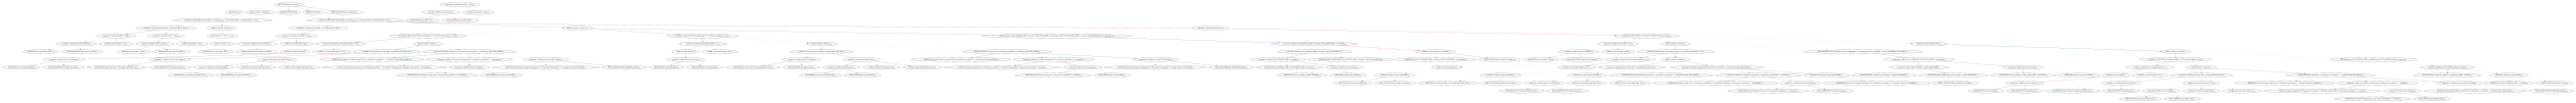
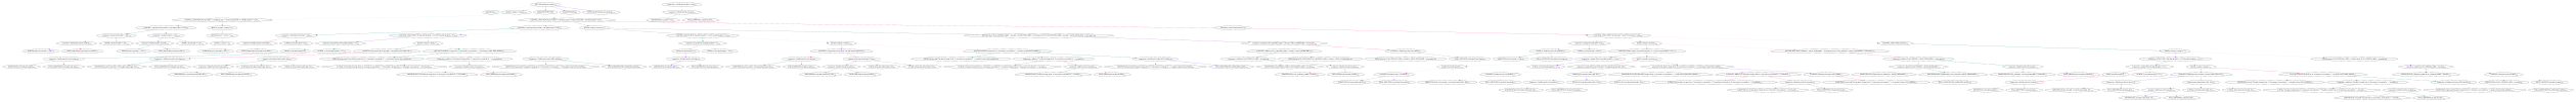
  digraph {
    fontname=Ubuntu
    node [fontname=Ubuntu]
    edge [arrowhead=odot color=teal fontname=Ubuntu style=solid]
    n1 [label=<(METHOD,getVersionLabel)<SUB>553</SUB>>]
    n2 [label=<(PARAM,this)<SUB>553</SUB>>]
    n3 [label=<(BLOCK,&lt;empty&gt;,&lt;empty&gt;)<SUB>553</SUB>>]
    n4 [label=<(MODIFIER,PROTECTED)>]
    n5 [label=<(MODIFIER,VIRTUAL)>]
    n6 [label=<(METHOD_RETURN,java.lang.String)<SUB>553</SUB>>]
    n7 [label=<(CONTROL_STRUCTURE,if (fromLabel == null &amp;&amp; toLabel == null),if (fromLabel == null &amp;&amp; toLabel == null))<SUB>554</SUB>>]
    n8 [label=<(CONTROL_STRUCTURE,if (fromLabel != null &amp;&amp; toLabel != null),if (fromLabel != null &amp;&amp; toLabel != null))<SUB>557</SUB>>]
    n9 [label=<(&lt;operator&gt;.logicalAnd,fromLabel == null &amp;&amp; toLabel == null)<SUB>554</SUB>>]
    n10 [label=<(BLOCK,&lt;empty&gt;,&lt;empty&gt;)<SUB>554</SUB>>]
    n11 [label=<(&lt;operator&gt;.logicalAnd,fromLabel != null &amp;&amp; toLabel != null)<SUB>557</SUB>>]
    n12 [label=<(BLOCK,&lt;empty&gt;,&lt;empty&gt;)<SUB>557</SUB>>]
    n13 [label=<(CONTROL_STRUCTURE,else,else)<SUB>569</SUB>>]
    n14 [label=<(&lt;operator&gt;.equals,fromLabel == null)<SUB>554</SUB>>]
    n15 [label=<(&lt;operator&gt;.equals,toLabel == null)<SUB>554</SUB>>]
    n16 [label=<(RETURN,return &quot;&quot;;,return &quot;&quot;;)<SUB>555</SUB>>]
    n17 [label=<(&lt;operator&gt;.fieldAccess,this.fromLabel)<SUB>554</SUB>>]
    n18 [label=<(LITERAL,null,fromLabel == null)<SUB>554</SUB>>]
    n19 [label=<(&lt;operator&gt;.fieldAccess,this.toLabel)<SUB>554</SUB>>]
    n20 [label=<(LITERAL,null,toLabel == null)<SUB>554</SUB>>]
    n21 [label=<(IDENTIFIER,this,fromLabel == null)<SUB>554</SUB>>]
    n22 [label=<(FIELD_IDENTIFIER,fromLabel,fromLabel)<SUB>554</SUB>>]
    n23 [label=<(IDENTIFIER,this,toLabel == null)<SUB>554</SUB>>]
    n24 [label=<(FIELD_IDENTIFIER,toLabel,toLabel)<SUB>554</SUB>>]
    n25 [label=<(LITERAL,&quot;&quot;,return &quot;&quot;;)<SUB>555</SUB>>]
    n26 [label=<(&lt;operator&gt;.notEquals,fromLabel != null)<SUB>557</SUB>>]
    n27 [label=<(CONTROL_STRUCTURE,if (fromLabel.length() &gt; 31),if (fromLabel.length() &gt; 31))<SUB>558</SUB>>]
    n28 [label=<(CONTROL_STRUCTURE,if (toLabel.length() &gt; 31),if (toLabel.length() &gt; 31))<SUB>563</SUB>>]
    n29 [label=<(RETURN,return FLAG_VERSION_LABEL + toLabel + VALUE_FROMLABEL + fromLabel;,return FLAG_VERSION_LABEL + toLabel + VALUE_FROMLABEL + fromLabel;)<SUB>568</SUB>>]
    n30 [label=<(CONTROL_STRUCTURE,if (fromLabel != null),if (fromLabel != null))<SUB>569</SUB>>]
    n31 [label=<(&lt;operator&gt;.fieldAccess,this.fromLabel)<SUB>557</SUB>>]
    n32 [label=<(LITERAL,null,fromLabel != null)<SUB>557</SUB>>]
    n33 [label=<(&lt;operator&gt;.notEquals,toLabel != null)<SUB>557</SUB>>]
    n34 [label=<(&lt;operator&gt;.fieldAccess,this.toLabel)<SUB>557</SUB>>]
-   n35 [label=<(LITERAL,null,toLabel != null)<SUB>557</SUB>>]
    n36 [label=<(IDENTIFIER,this,fromLabel != null)<SUB>557</SUB>>]
    n37 [label=<(FIELD_IDENTIFIER,fromLabel,fromLabel)<SUB>557</SUB>>]
    n38 [label=<(IDENTIFIER,this,toLabel != null)<SUB>557</SUB>>]
    n39 [label=<(FIELD_IDENTIFIER,toLabel,toLabel)<SUB>557</SUB>>]
    n40 [label=<(&lt;operator&gt;.greaterThan,fromLabel.length() &gt; 31)<SUB>558</SUB>>]
    n41 [label=<(BLOCK,&lt;empty&gt;,&lt;empty&gt;)<SUB>558</SUB>>]
    n42 [label=<(&lt;operator&gt;.greaterThan,toLabel.length() &gt; 31)<SUB>563</SUB>>]
    n43 [label=<(BLOCK,&lt;empty&gt;,&lt;empty&gt;)<SUB>563</SUB>>]
    n44 [label=<(&lt;operator&gt;.addition,FLAG_VERSION_LABEL + toLabel + VALUE_FROMLABEL + fromLabel)<SUB>568</SUB>>]
    n45 [label=<(length,fromLabel.length())<SUB>558</SUB>>]
    n46 [label=<(LITERAL,31,fromLabel.length() &gt; 31)<SUB>558</SUB>>]
    n47 [label=<(&lt;operator&gt;.assignment,this.fromLabel = fromLabel.substring(0, 30))<SUB>559</SUB>>]
    n48 [label=<(log,log(&quot;FromLabel is longer than 31 characters, truncated to: &quot; + fromLabel, Project.MSG_WARN))<SUB>560</SUB>>]
    n49 [label=<(&lt;operator&gt;.fieldAccess,this.fromLabel)<SUB>558</SUB>>]
    n50 [label=<(IDENTIFIER,this,fromLabel.length())<SUB>558</SUB>>]
    n51 [label=<(FIELD_IDENTIFIER,fromLabel,fromLabel)<SUB>558</SUB>>]
    n52 [label=<(&lt;operator&gt;.fieldAccess,this.fromLabel)<SUB>559</SUB>>]
    n53 [label=<(substring,fromLabel.substring(0, 30))<SUB>559</SUB>>]
    n54 [label=<(IDENTIFIER,this,log(&quot;FromLabel is longer than 31 characters, truncated to: &quot; + fromLabel, Project.MSG_WARN))<SUB>560</SUB>>]
    n55 [label=<(&lt;operator&gt;.addition,&quot;FromLabel is longer than 31 characters, truncated to: &quot; + fromLabel)<SUB>560</SUB>>]
    n56 [label=<(&lt;operator&gt;.fieldAccess,Project.MSG_WARN)<SUB>561</SUB>>]
    n57 [label=<(IDENTIFIER,this,this.fromLabel = fromLabel.substring(0, 30))<SUB>559</SUB>>]
    n58 [label=<(FIELD_IDENTIFIER,fromLabel,fromLabel)<SUB>559</SUB>>]
    n59 [label=<(&lt;operator&gt;.fieldAccess,this.fromLabel)<SUB>559</SUB>>]
    n60 [label=<(LITERAL,0,fromLabel.substring(0, 30))<SUB>559</SUB>>]
    n61 [label=<(LITERAL,30,fromLabel.substring(0, 30))<SUB>559</SUB>>]
    n62 [label=<(IDENTIFIER,this,fromLabel.substring(0, 30))<SUB>559</SUB>>]
    n63 [label=<(FIELD_IDENTIFIER,fromLabel,fromLabel)<SUB>559</SUB>>]
    n64 [label=<(LITERAL,&quot;FromLabel is longer than 31 characters, truncated to: &quot;,&quot;FromLabel is longer than 31 characters, truncated to: &quot; + fromLabel)<SUB>560</SUB>>]
    n65 [label=<(&lt;operator&gt;.fieldAccess,this.fromLabel)<SUB>561</SUB>>]
    n66 [label=<(IDENTIFIER,Project,log(&quot;FromLabel is longer than 31 characters, truncated to: &quot; + fromLabel, Project.MSG_WARN))<SUB>561</SUB>>]
    n67 [label=<(FIELD_IDENTIFIER,MSG_WARN,MSG_WARN)<SUB>561</SUB>>]
    n68 [label=<(IDENTIFIER,this,&quot;FromLabel is longer than 31 characters, truncated to: &quot; + fromLabel)<SUB>561</SUB>>]
    n69 [label=<(FIELD_IDENTIFIER,fromLabel,fromLabel)<SUB>561</SUB>>]
    n70 [label=<(length,toLabel.length())<SUB>563</SUB>>]
    n71 [label=<(LITERAL,31,toLabel.length() &gt; 31)<SUB>563</SUB>>]
    n72 [label=<(&lt;operator&gt;.assignment,this.toLabel = toLabel.substring(0, 30))<SUB>564</SUB>>]
    n73 [label=<(log,log(&quot;ToLabel is longer than 31 characters, truncated to: &quot; + toLabel, Project.MSG_WARN))<SUB>565</SUB>>]
    n74 [label=<(&lt;operator&gt;.fieldAccess,this.toLabel)<SUB>563</SUB>>]
    n75 [label=<(IDENTIFIER,this,toLabel.length())<SUB>563</SUB>>]
    n76 [label=<(FIELD_IDENTIFIER,toLabel,toLabel)<SUB>563</SUB>>]
    n77 [label=<(&lt;operator&gt;.fieldAccess,this.toLabel)<SUB>564</SUB>>]
    n78 [label=<(substring,toLabel.substring(0, 30))<SUB>564</SUB>>]
    n79 [label=<(IDENTIFIER,this,log(&quot;ToLabel is longer than 31 characters, truncated to: &quot; + toLabel, Project.MSG_WARN))<SUB>565</SUB>>]
    n80 [label=<(&lt;operator&gt;.addition,&quot;ToLabel is longer than 31 characters, truncated to: &quot; + toLabel)<SUB>565</SUB>>]
    n81 [label=<(&lt;operator&gt;.fieldAccess,Project.MSG_WARN)<SUB>566</SUB>>]
    n82 [label=<(IDENTIFIER,this,this.toLabel = toLabel.substring(0, 30))<SUB>564</SUB>>]
    n83 [label=<(FIELD_IDENTIFIER,toLabel,toLabel)<SUB>564</SUB>>]
    n84 [label=<(&lt;operator&gt;.fieldAccess,this.toLabel)<SUB>564</SUB>>]
    n85 [label=<(LITERAL,0,toLabel.substring(0, 30))<SUB>564</SUB>>]
    n86 [label=<(LITERAL,30,toLabel.substring(0, 30))<SUB>564</SUB>>]
    n87 [label=<(IDENTIFIER,this,toLabel.substring(0, 30))<SUB>564</SUB>>]
    n88 [label=<(FIELD_IDENTIFIER,toLabel,toLabel)<SUB>564</SUB>>]
    n89 [label=<(LITERAL,&quot;ToLabel is longer than 31 characters, truncated to: &quot;,&quot;ToLabel is longer than 31 characters, truncated to: &quot; + toLabel)<SUB>565</SUB>>]
    n90 [label=<(&lt;operator&gt;.fieldAccess,this.toLabel)<SUB>566</SUB>>]
    n91 [label=<(IDENTIFIER,Project,log(&quot;ToLabel is longer than 31 characters, truncated to: &quot; + toLabel, Project.MSG_WARN))<SUB>566</SUB>>]
    n92 [label=<(FIELD_IDENTIFIER,MSG_WARN,MSG_WARN)<SUB>566</SUB>>]
    n93 [label=<(IDENTIFIER,this,&quot;ToLabel is longer than 31 characters, truncated to: &quot; + toLabel)<SUB>566</SUB>>]
    n94 [label=<(FIELD_IDENTIFIER,toLabel,toLabel)<SUB>566</SUB>>]
    n95 [label=<(&lt;operator&gt;.addition,FLAG_VERSION_LABEL + toLabel + VALUE_FROMLABEL)<SUB>568</SUB>>]
    n96 [label=<(&lt;operator&gt;.fieldAccess,this.fromLabel)<SUB>568</SUB>>]
    n97 [label=<(&lt;operator&gt;.addition,FLAG_VERSION_LABEL + toLabel)<SUB>568</SUB>>]
    n98 [label=<(IDENTIFIER,VALUE_FROMLABEL,FLAG_VERSION_LABEL + toLabel + VALUE_FROMLABEL)<SUB>568</SUB>>]
    n99 [label=<(IDENTIFIER,this,FLAG_VERSION_LABEL + toLabel + VALUE_FROMLABEL + fromLabel)<SUB>568</SUB>>]
    n100 [label=<(FIELD_IDENTIFIER,fromLabel,fromLabel)<SUB>568</SUB>>]
    n101 [label=<(IDENTIFIER,FLAG_VERSION_LABEL,FLAG_VERSION_LABEL + toLabel)<SUB>568</SUB>>]
    n102 [label=<(&lt;operator&gt;.fieldAccess,this.toLabel)<SUB>568</SUB>>]
    n103 [label=<(IDENTIFIER,this,FLAG_VERSION_LABEL + toLabel)<SUB>568</SUB>>]
    n104 [label=<(FIELD_IDENTIFIER,toLabel,toLabel)<SUB>568</SUB>>]
    n105 [label=<(&lt;operator&gt;.notEquals,fromLabel != null)<SUB>569</SUB>>]
    n106 [label=<(BLOCK,&lt;empty&gt;,&lt;empty&gt;)<SUB>569</SUB>>]
    n107 [label=<(CONTROL_STRUCTURE,else,else)<SUB>576</SUB>>]
    n108 [label=<(&lt;operator&gt;.fieldAccess,this.fromLabel)<SUB>569</SUB>>]
    n109 [label=<(LITERAL,null,fromLabel != null)<SUB>569</SUB>>]
    n110 [label=<(CONTROL_STRUCTURE,if (fromLabel.length() &gt; 31),if (fromLabel.length() &gt; 31))<SUB>570</SUB>>]
    n111 [label=<(RETURN,return FLAG_VERSION + VALUE_FROMLABEL + fromLabel;,return FLAG_VERSION + VALUE_FROMLABEL + fromLabel;)<SUB>575</SUB>>]
    n112 [label=<(BLOCK,&lt;empty&gt;,&lt;empty&gt;)<SUB>576</SUB>>]
    n113 [label=<(IDENTIFIER,this,fromLabel != null)<SUB>569</SUB>>]
    n114 [label=<(FIELD_IDENTIFIER,fromLabel,fromLabel)<SUB>569</SUB>>]
    n115 [label=<(&lt;operator&gt;.greaterThan,fromLabel.length() &gt; 31)<SUB>570</SUB>>]
    n116 [label=<(BLOCK,&lt;empty&gt;,&lt;empty&gt;)<SUB>570</SUB>>]
    n117 [label=<(&lt;operator&gt;.addition,FLAG_VERSION + VALUE_FROMLABEL + fromLabel)<SUB>575</SUB>>]
    n118 [label=<(length,fromLabel.length())<SUB>570</SUB>>]
    n119 [label=<(LITERAL,31,fromLabel.length() &gt; 31)<SUB>570</SUB>>]
    n120 [label=<(&lt;operator&gt;.assignment,this.fromLabel = fromLabel.substring(0, 30))<SUB>571</SUB>>]
    n121 [label=<(log,log(&quot;FromLabel is longer than 31 characters, truncated to: &quot; + fromLabel, Project.MSG_WARN))<SUB>572</SUB>>]
    n122 [label=<(&lt;operator&gt;.fieldAccess,this.fromLabel)<SUB>570</SUB>>]
    n123 [label=<(IDENTIFIER,this,fromLabel.length())<SUB>570</SUB>>]
    n124 [label=<(FIELD_IDENTIFIER,fromLabel,fromLabel)<SUB>570</SUB>>]
    n125 [label=<(&lt;operator&gt;.fieldAccess,this.fromLabel)<SUB>571</SUB>>]
    n126 [label=<(substring,fromLabel.substring(0, 30))<SUB>571</SUB>>]
    n127 [label=<(IDENTIFIER,this,log(&quot;FromLabel is longer than 31 characters, truncated to: &quot; + fromLabel, Project.MSG_WARN))<SUB>572</SUB>>]
    n128 [label=<(&lt;operator&gt;.addition,&quot;FromLabel is longer than 31 characters, truncated to: &quot; + fromLabel)<SUB>572</SUB>>]
    n129 [label=<(&lt;operator&gt;.fieldAccess,Project.MSG_WARN)<SUB>573</SUB>>]
    n130 [label=<(IDENTIFIER,this,this.fromLabel = fromLabel.substring(0, 30))<SUB>571</SUB>>]
    n131 [label=<(FIELD_IDENTIFIER,fromLabel,fromLabel)<SUB>571</SUB>>]
    n132 [label=<(&lt;operator&gt;.fieldAccess,this.fromLabel)<SUB>571</SUB>>]
    n133 [label=<(LITERAL,0,fromLabel.substring(0, 30))<SUB>571</SUB>>]
    n134 [label=<(LITERAL,30,fromLabel.substring(0, 30))<SUB>571</SUB>>]
    n135 [label=<(IDENTIFIER,this,fromLabel.substring(0, 30))<SUB>571</SUB>>]
    n136 [label=<(FIELD_IDENTIFIER,fromLabel,fromLabel)<SUB>571</SUB>>]
    n137 [label=<(LITERAL,&quot;FromLabel is longer than 31 characters, truncated to: &quot;,&quot;FromLabel is longer than 31 characters, truncated to: &quot; + fromLabel)<SUB>572</SUB>>]
    n138 [label=<(&lt;operator&gt;.fieldAccess,this.fromLabel)<SUB>573</SUB>>]
    n139 [label=<(IDENTIFIER,Project,log(&quot;FromLabel is longer than 31 characters, truncated to: &quot; + fromLabel, Project.MSG_WARN))<SUB>573</SUB>>]
    n140 [label=<(FIELD_IDENTIFIER,MSG_WARN,MSG_WARN)<SUB>573</SUB>>]
    n141 [label=<(IDENTIFIER,this,&quot;FromLabel is longer than 31 characters, truncated to: &quot; + fromLabel)<SUB>573</SUB>>]
    n142 [label=<(FIELD_IDENTIFIER,fromLabel,fromLabel)<SUB>573</SUB>>]
    n143 [label=<(&lt;operator&gt;.addition,FLAG_VERSION + VALUE_FROMLABEL)<SUB>575</SUB>>]
    n144 [label=<(&lt;operator&gt;.fieldAccess,this.fromLabel)<SUB>575</SUB>>]
    n145 [label=<(IDENTIFIER,FLAG_VERSION,FLAG_VERSION + VALUE_FROMLABEL)<SUB>575</SUB>>]
    n146 [label=<(IDENTIFIER,VALUE_FROMLABEL,FLAG_VERSION + VALUE_FROMLABEL)<SUB>575</SUB>>]
    n147 [label=<(IDENTIFIER,this,FLAG_VERSION + VALUE_FROMLABEL + fromLabel)<SUB>575</SUB>>]
    n148 [label=<(FIELD_IDENTIFIER,fromLabel,fromLabel)<SUB>575</SUB>>]
    n149 [label=<(CONTROL_STRUCTURE,if (toLabel.length() &gt; 31),if (toLabel.length() &gt; 31))<SUB>577</SUB>>]
    n150 [label=<(RETURN,return FLAG_VERSION_LABEL + toLabel;,return FLAG_VERSION_LABEL + toLabel;)<SUB>582</SUB>>]
    n151 [label=<(&lt;operator&gt;.greaterThan,toLabel.length() &gt; 31)<SUB>577</SUB>>]
    n152 [label=<(BLOCK,&lt;empty&gt;,&lt;empty&gt;)<SUB>577</SUB>>]
    n153 [label=<(&lt;operator&gt;.addition,FLAG_VERSION_LABEL + toLabel)<SUB>582</SUB>>]
    n154 [label=<(length,toLabel.length())<SUB>577</SUB>>]
    n155 [label=<(LITERAL,31,toLabel.length() &gt; 31)<SUB>577</SUB>>]
    n156 [label=<(&lt;operator&gt;.assignment,this.toLabel = toLabel.substring(0, 30))<SUB>578</SUB>>]
    n157 [label=<(log,log(&quot;ToLabel is longer than 31 characters, truncated to: &quot; + toLabel, Project.MSG_WARN))<SUB>579</SUB>>]
    n158 [label=<(&lt;operator&gt;.fieldAccess,this.toLabel)<SUB>577</SUB>>]
    n159 [label=<(IDENTIFIER,this,toLabel.length())<SUB>577</SUB>>]
    n160 [label=<(FIELD_IDENTIFIER,toLabel,toLabel)<SUB>577</SUB>>]
    n161 [label=<(&lt;operator&gt;.fieldAccess,this.toLabel)<SUB>578</SUB>>]
    n162 [label=<(substring,toLabel.substring(0, 30))<SUB>578</SUB>>]
    n163 [label=<(IDENTIFIER,this,log(&quot;ToLabel is longer than 31 characters, truncated to: &quot; + toLabel, Project.MSG_WARN))<SUB>579</SUB>>]
    n164 [label=<(&lt;operator&gt;.addition,&quot;ToLabel is longer than 31 characters, truncated to: &quot; + toLabel)<SUB>579</SUB>>]
    n165 [label=<(&lt;operator&gt;.fieldAccess,Project.MSG_WARN)<SUB>580</SUB>>]
    n166 [label=<(IDENTIFIER,this,this.toLabel = toLabel.substring(0, 30))<SUB>578</SUB>>]
    n167 [label=<(FIELD_IDENTIFIER,toLabel,toLabel)<SUB>578</SUB>>]
    n168 [label=<(&lt;operator&gt;.fieldAccess,this.toLabel)<SUB>578</SUB>>]
    n169 [label=<(LITERAL,0,toLabel.substring(0, 30))<SUB>578</SUB>>]
    n170 [label=<(LITERAL,30,toLabel.substring(0, 30))<SUB>578</SUB>>]
    n171 [label=<(IDENTIFIER,this,toLabel.substring(0, 30))<SUB>578</SUB>>]
    n172 [label=<(FIELD_IDENTIFIER,toLabel,toLabel)<SUB>578</SUB>>]
    n173 [label=<(LITERAL,&quot;ToLabel is longer than 31 characters, truncated to: &quot;,&quot;ToLabel is longer than 31 characters, truncated to: &quot; + toLabel)<SUB>579</SUB>>]
    n174 [label=<(&lt;operator&gt;.fieldAccess,this.toLabel)<SUB>580</SUB>>]
    n175 [label=<(IDENTIFIER,Project,log(&quot;ToLabel is longer than 31 characters, truncated to: &quot; + toLabel, Project.MSG_WARN))<SUB>580</SUB>>]
    n176 [label=<(FIELD_IDENTIFIER,MSG_WARN,MSG_WARN)<SUB>580</SUB>>]
    n177 [label=<(IDENTIFIER,this,&quot;ToLabel is longer than 31 characters, truncated to: &quot; + toLabel)<SUB>580</SUB>>]
    n178 [label=<(FIELD_IDENTIFIER,toLabel,toLabel)<SUB>580</SUB>>]
    n179 [label=<(IDENTIFIER,FLAG_VERSION_LABEL,FLAG_VERSION_LABEL + toLabel)<SUB>582</SUB>>]
    n180 [label=<(&lt;operator&gt;.fieldAccess,this.toLabel)<SUB>582</SUB>>]
    n181 [label=<(IDENTIFIER,this,FLAG_VERSION_LABEL + toLabel)<SUB>582</SUB>>]
    n182 [label=<(FIELD_IDENTIFIER,toLabel,toLabel)<SUB>582</SUB>>]
    n1 -> n2 [style=dotted]
    n1 -> n3 [color=deeppink style=dotted]
    n1 -> n4 [arrowhead=tee color=deeppink]
    n1 -> n5 [arrowhead=tee color=gray40]
    n1 -> n6 [color=purple]
    n3 -> n7 [style=dotted]
    n3 -> n8 [arrowhead=vee style=dotted]
    n7 -> n9 [arrowhead=tee color=purple style=dotted]
    n7 -> n10 [arrowhead=vee]
    n8 -> n11 [arrowhead=tee color=deeppink style=dotted]
    n8 -> n12 [arrowhead=tee color=gray40]
    n8 -> n13 [color=deeppink]
    n9 -> n14 [arrowhead=tee]
    n9 -> n15 [arrowhead=vee color=gray40 style=dotted]
    n10 -> n16 [color=gray40]
    n11 -> n26 [arrowhead=vee]
    n12 -> n27 [arrowhead=vee color=purple style=dotted]
    n12 -> n28 [color=gray40]
    n12 -> n29 [color=gray40]
    n13 -> n30 [arrowhead=vee color=deeppink]
    n14 -> n17 [arrowhead=tee style=dotted]
    n14 -> n18
    n15 -> n19 [arrowhead=tee color=purple]
    n15 -> n20 [color=deeppink]
    n16 -> n25 [color=purple style=dotted]
    n17 -> n21 [arrowhead=vee color=purple style=dotted]
    n17 -> n22 [arrowhead=vee color=deeppink style=dotted]
    n19 -> n23
    n19 -> n24 [arrowhead=tee]
    n26 -> n31 [color=deeppink]
    n26 -> n32 [arrowhead=vee style=dotted]
    n27 -> n40 [arrowhead=vee color=purple]
    n27 -> n41 [style=dotted]
    n28 -> n42 [arrowhead=tee]
    n28 -> n43 [arrowhead=vee color=purple style=dotted]
    n29 -> n44 [arrowhead=vee color=purple]
    n30 -> n105 [color=gray40 style=dotted]
    n30 -> n106 [arrowhead=vee color=gray40 style=dotted]
    n30 -> n107 [arrowhead=vee color=deeppink style=dotted]
    n31 -> n36 [arrowhead=vee color=gray40 style=dotted]
    n31 -> n37 [arrowhead=tee color=gray40 style=dotted]
    n33 -> n34 [color=deeppink style=dotted]
-   n33 -> n35 [style=dotted]
    n34 -> n38 [color=gray40]
    n34 -> n39 [color=purple style=dotted]
    n40 -> n45 [arrowhead=vee style=dotted]
    n40 -> n46 [arrowhead=vee style=dotted]
    n41 -> n47
    n41 -> n48 [arrowhead=vee style=dotted]
    n42 -> n70 [color=gray40]
    n42 -> n71 [color=purple style=dotted]
    n43 -> n72 [arrowhead=vee color=purple]
    n43 -> n73 [color=deeppink style=dotted]
    n44 -> n95 [color=deeppink style=dotted]
    n44 -> n96 [arrowhead=vee color=deeppink]
    n45 -> n49
    n47 -> n52 [arrowhead=tee color=deeppink]
    n47 -> n53 [color=gray40 style=dotted]
    n48 -> n54 [arrowhead=vee]
    n48 -> n55 [color=purple style=dotted]
    n48 -> n56 [style=dotted]
    n49 -> n50 [color=gray40]
    n49 -> n51 [arrowhead=vee color=gray40]
    n52 -> n57 [arrowhead=tee]
    n52 -> n58 [color=gray40 style=dotted]
    n53 -> n59 [arrowhead=vee]
    n53 -> n60 [arrowhead=vee color=gray40 style=dotted]
    n53 -> n61 [color=purple style=dotted]
    n55 -> n64 [arrowhead=vee style=dotted]
    n55 -> n65 [arrowhead=vee color=gray40]
    n56 -> n66 [arrowhead=vee color=deeppink]
    n56 -> n67 [arrowhead=tee]
    n59 -> n62 [arrowhead=vee color=purple style=dotted]
    n59 -> n63 [color=gray40]
    n65 -> n68 [arrowhead=vee style=dotted]
    n65 -> n69 [arrowhead=vee color=deeppink]
    n70 -> n74 [arrowhead=tee color=purple]
    n72 -> n77 [arrowhead=vee color=deeppink style=dotted]
    n72 -> n78 [color=deeppink]
    n73 -> n79 [arrowhead=tee]
    n73 -> n80 [arrowhead=vee color=gray40 style=dotted]
    n73 -> n81 [arrowhead=vee]
    n74 -> n75 [arrowhead=tee color=purple]
    n74 -> n76 [arrowhead=vee style=dotted]
    n77 -> n82 [arrowhead=tee]
    n77 -> n83 [arrowhead=vee color=deeppink]
    n78 -> n84 [arrowhead=tee color=purple]
    n78 -> n85 [arrowhead=tee color=purple style=dotted]
    n78 -> n86 [arrowhead=vee color=gray40]
    n80 -> n89 [arrowhead=vee color=gray40]
    n80 -> n90 [arrowhead=tee color=deeppink]
    n81 -> n91 [arrowhead=vee color=purple style=dotted]
    n81 -> n92 [color=purple]
    n84 -> n87 [arrowhead=tee color=purple]
    n84 -> n88 [arrowhead=tee color=gray40]
    n90 -> n93
    n90 -> n94 [arrowhead=tee color=deeppink style=dotted]
    n95 -> n97
    n95 -> n98 [arrowhead=vee color=deeppink style=dotted]
    n96 -> n99 [color=deeppink style=dotted]
    n96 -> n100 [arrowhead=tee color=gray40]
    n97 -> n101 [arrowhead=tee color=gray40 style=dotted]
    n97 -> n102 [arrowhead=vee color=gray40]
    n102 -> n103 [arrowhead=tee color=deeppink style=dotted]
    n102 -> n104 [color=deeppink]
    n105 -> n108 [arrowhead=tee color=gray40 style=dotted]
    n105 -> n109 [arrowhead=tee color=gray40]
    n106 -> n110 [arrowhead=vee color=purple]
    n106 -> n111 [arrowhead=tee color=deeppink style=dotted]
    n107 -> n112 [arrowhead=vee]
    n108 -> n113 [arrowhead=tee]
    n108 -> n114 [color=gray40]
    n110 -> n115 [arrowhead=vee color=gray40]
    n110 -> n116 [arrowhead=vee color=purple]
    n111 -> n117 [color=deeppink]
    n112 -> n149 [arrowhead=tee color=purple]
    n112 -> n150 [arrowhead=tee color=gray40 style=dotted]
    n115 -> n118 [arrowhead=tee style=dotted]
    n115 -> n119 [arrowhead=vee color=purple]
    n116 -> n120 [color=deeppink]
    n116 -> n121 [arrowhead=vee color=gray40]
    n117 -> n143 [color=deeppink]
    n117 -> n144
    n118 -> n122 [arrowhead=vee color=deeppink style=dotted]
    n120 -> n125 [style=dotted]
    n120 -> n126 [arrowhead=vee color=deeppink style=dotted]
    n121 -> n127 [color=purple style=dotted]
    n121 -> n128 [arrowhead=tee color=purple style=dotted]
    n121 -> n129 [arrowhead=tee color=purple]
    n122 -> n123 [arrowhead=vee color=gray40]
    n122 -> n124 [arrowhead=vee color=purple style=dotted]
    n125 -> n130 [arrowhead=vee color=purple style=dotted]
    n125 -> n131 [color=deeppink style=dotted]
    n126 -> n132 [arrowhead=tee style=dotted]
    n126 -> n133 [arrowhead=vee color=purple]
    n126 -> n134 [color=gray40 style=dotted]
    n128 -> n137 [arrowhead=tee color=deeppink]
    n128 -> n138 [color=deeppink]
    n129 -> n139 [color=deeppink]
    n129 -> n140 [color=purple style=dotted]
    n132 -> n135 [arrowhead=vee color=gray40 style=dotted]
    n132 -> n136 [style=dotted]
    n138 -> n141 [arrowhead=tee color=gray40]
    n138 -> n142 [arrowhead=tee color=deeppink]
    n143 -> n145 [color=deeppink style=dotted]
    n143 -> n146 [arrowhead=vee]
    n144 -> n147 [color=gray40]
    n144 -> n148 [arrowhead=vee color=purple style=dotted]
    n149 -> n151 [arrowhead=vee]
    n149 -> n152 [arrowhead=tee color=purple style=dotted]
    n150 -> n153 [arrowhead=vee color=purple style=dotted]
    n151 -> n154 [arrowhead=tee color=deeppink]
    n151 -> n155 [color=deeppink style=dotted]
    n152 -> n156 [color=purple]
    n152 -> n157 [arrowhead=vee color=deeppink]
    n153 -> n179 [arrowhead=tee]
    n153 -> n180 [arrowhead=vee style=dotted]
    n154 -> n158 [color=deeppink]
    n156 -> n161 [color=purple]
    n156 -> n162
    n157 -> n163 [arrowhead=vee color=deeppink style=dotted]
    n157 -> n164 [arrowhead=tee color=deeppink style=dotted]
    n157 -> n165 [arrowhead=tee]
    n158 -> n159 [color=gray40]
    n158 -> n160 [color=purple]
    n161 -> n166 [arrowhead=vee color=gray40 style=dotted]
    n161 -> n167 [arrowhead=tee]
    n162 -> n168 [arrowhead=vee style=dotted]
    n162 -> n169 [arrowhead=vee style=dotted]
    n162 -> n170 [arrowhead=tee color=gray40 style=dotted]
    n164 -> n173 [arrowhead=tee color=gray40]
    n164 -> n174 [color=gray40 style=dotted]
    n165 -> n175 [color=gray40 style=dotted]
    n165 -> n176 [style=dotted]
    n168 -> n171 [arrowhead=vee color=purple]
    n168 -> n172 [arrowhead=tee color=deeppink style=dotted]
    n174 -> n177 [color=gray40]
    n174 -> n178 [arrowhead=tee]
    n180 -> n181 [arrowhead=tee color=deeppink style=dotted]
    n180 -> n182 [arrowhead=tee color=purple style=dotted]
  }
